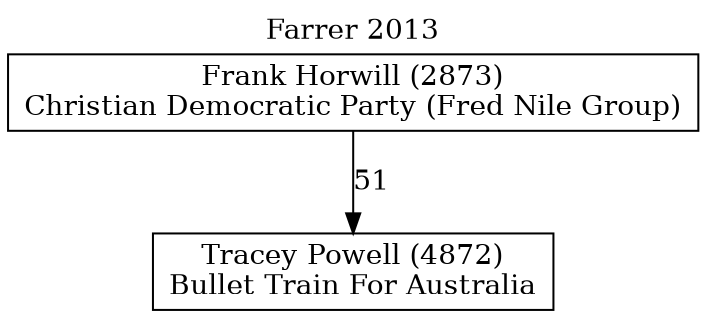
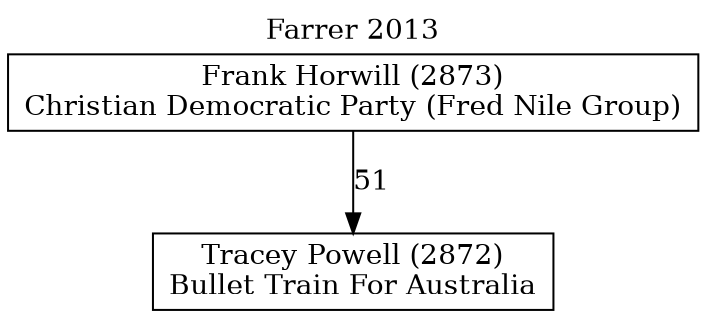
  digraph {
    label="Farrer 2013"
    labelloc=t
    mclimit=10
    node [shape=box]
-   n1 [label="Tracey Powell (4872)\nBullet Train For Australia"]
+   n1 [label="Tracey Powell (2872)\nBullet Train For Australia"]
    n2 [label="Frank Horwill (2873)\nChristian Democratic Party (Fred Nile Group)"]
    n2 -> n1 [label=51]
  }
